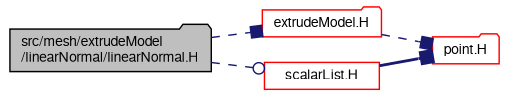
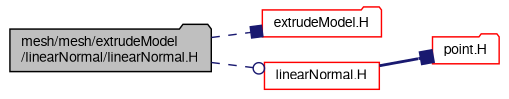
  digraph {
    rankdir=LR
    node [color=red fontname=FreeSans fontsize=10 shape=folder]
    edge [arrowhead=box color=midnightblue fontname=FreeSans fontsize=10 labelfontname=FreeSans labelfontsize=10 style=dashed]
-   n1 [color=black fillcolor=grey75 fontcolor=black height=0.2 label="src/mesh/extrudeModel\l/linearNormal/linearNormal.H" style=filled width=0.4]
+   n1 [color=black fillcolor=grey75 fontcolor=black height=0.2 label="mesh/mesh/extrudeModel\l/linearNormal/linearNormal.H" style=filled width=0.4]
    n2 [height=0.2 label="extrudeModel.H" width=0.4]
-   n3 [height=0.2 label="scalarList.H" shape=box width=0.4]
+   n3 [height=0.2 label="linearNormal.H" shape=box width=0.4]
    n4 [height=0.2 label="point.H" width=0.4]
    n1 -> n2
    n1 -> n3 [arrowhead=odot]
-   n2 -> n4
    n3 -> n4 [style=bold]
  }
